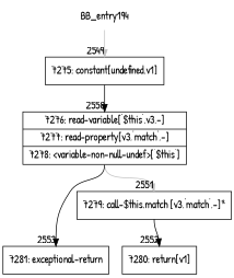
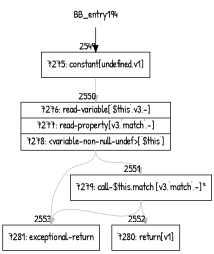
  digraph {
    fontname="Patrick Hand"
    rankdir=TD
    node [fontname="Patrick Hand" shape=record]
    edge [fontname="Patrick Hand" headport=n tailport=s]
    n1 [label=BB_entry194 shape=none]
    n2 [label="{7275: constant[undefined,v1]}"]
    n3 [label="{7276: read-variable['$this',v3,-]|7277: read-property[v3,'match',-]|7278: \<variable-non-null-undef\>['$this']}"]
    n4 [label="{7279: call-$this.match [v3,'match',-]*}"]
    n5 [label="{7281: exceptional-return}"]
    n6 [label="{7280: return[v1]}"]
-   n1 -> n2 [headlabel="    2549" color=gray]
-   n2 -> n3 [headlabel="      2550"]
+   n1 -> n2 [headlabel="    2549"]
+   n2 -> n3 [headlabel="      2550" color=gray]
    n3 -> n4 [color=gray headlabel="      2551"]
-   n3 -> n5 [color=black headlabel="      2553"]
-   n4 -> n6 [headlabel="      2552"]
+   n3 -> n5 [color=gray headlabel="      2553"]
+   n4 -> n5 [color=gray]
+   n4 -> n6 [headlabel="      2552" color=gray]
  }
